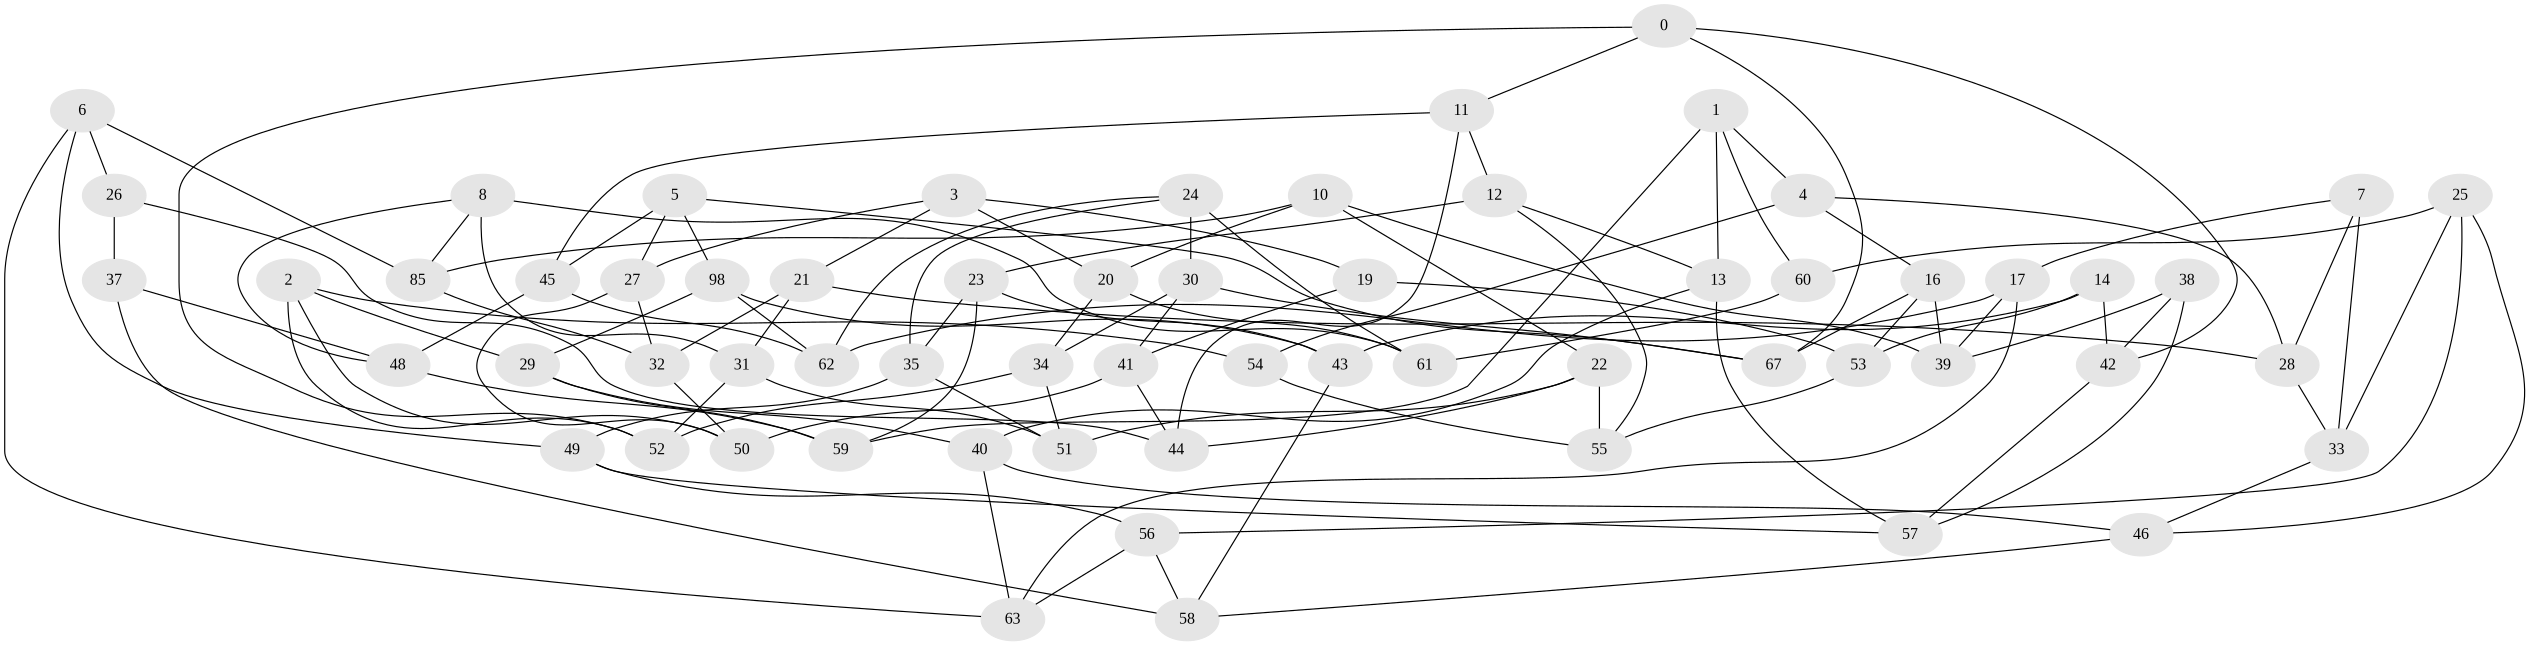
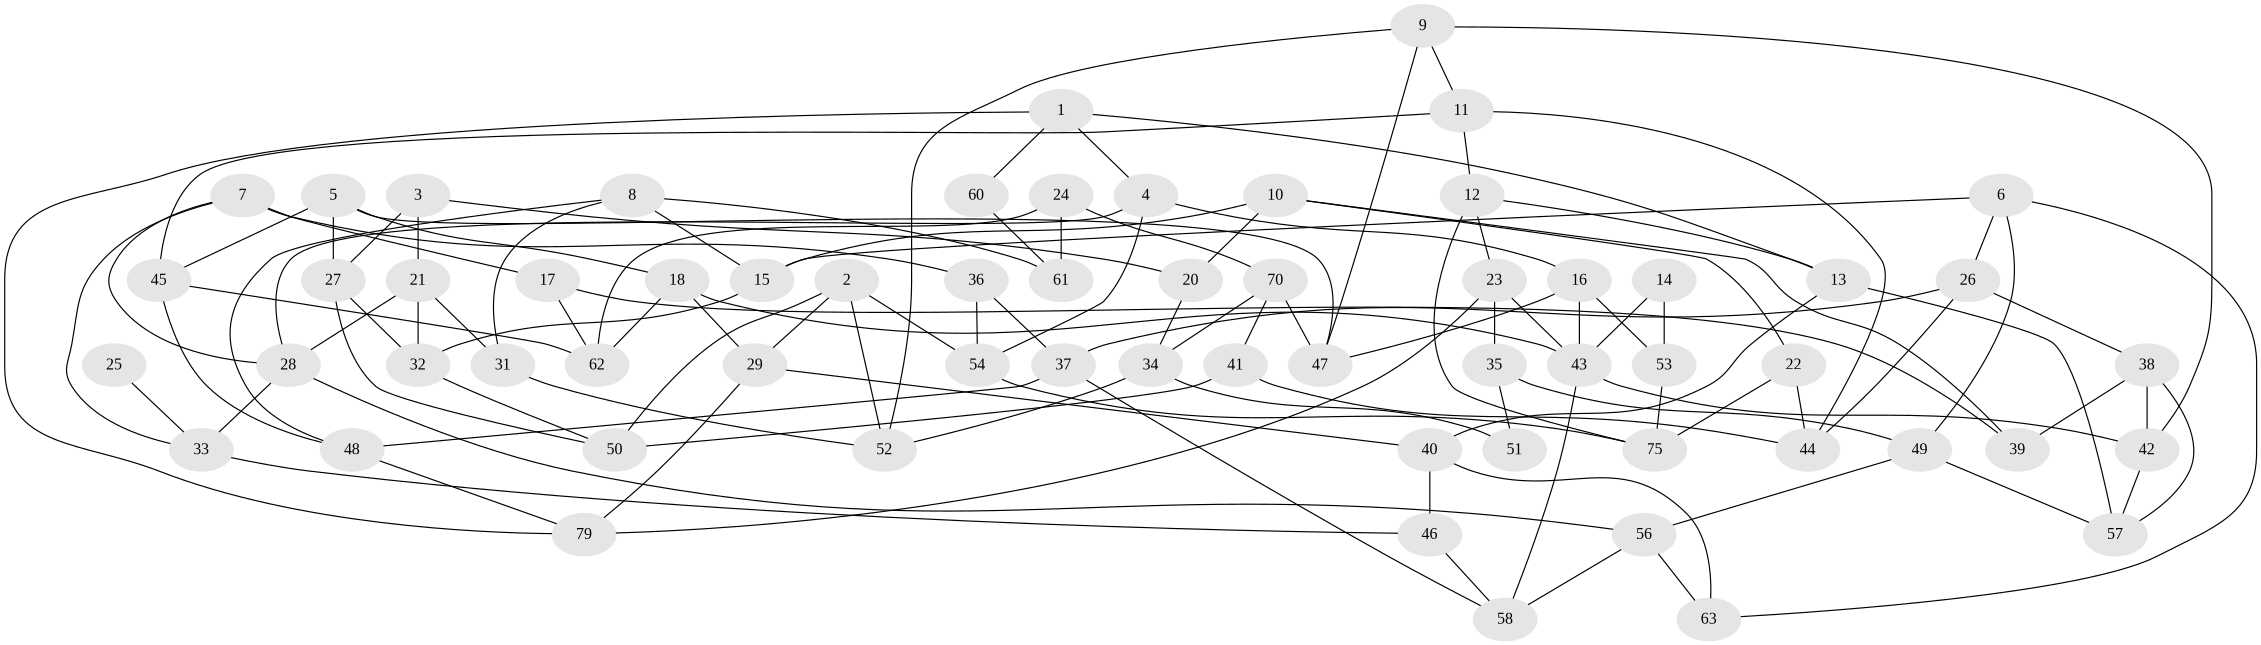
  graph {
    fontname="Liberation Serif"
    node [color=gray90 fontname="Liberation Serif" style=filled]
    edge [fontname="Liberation Serif"]
    1
    4
    13
-   59
+   59 [label=79]
    60
    54
    16
    28
    40
    57
    61
    2
    29
    50
    52
-   55
+   55 [label=75]
    3
-   19
    20
    21
    27
    53
    41
    34
    31
    32
-   47 [label=67]
+   47
    39
    33
    5
-   18 [label=98]
+   18
    45
    43
    62
    48
    6
-   15 [label=85]
+   15
    26
    49
    63
    44
    37
    38
    56
    7
    17
+   36
    46
    8
    51
-   9 [label=0]
+   9
    11
    42
    12
    10
    22
    23
    35
    14
    58
    24
-   30
+   30 [label=70]
    25
    1 -- 4
    1 -- 13
    1 -- 59
    1 -- 60
    4 -- 54
    4 -- 16
    4 -- 28
    13 -- 40
    13 -- 57
    60 -- 61
    54 -- 55
    16 -- 53
    16 -- 47
-   16 -- 39
+   16 -- 43
    28 -- 33
    40 -- 63
    40 -- 46
    2 -- 54
    2 -- 29
    2 -- 50
    2 -- 52
    29 -- 59
    29 -- 40
-   3 -- 19
    3 -- 20
    3 -- 21
    3 -- 27
-   19 -- 53
-   19 -- 41
-   20 -- 61
    20 -- 34
    21 -- 28
    21 -- 31
    21 -- 32
    27 -- 50
    27 -- 32
    53 -- 55
    41 -- 50
    41 -- 44
    34 -- 52
    34 -- 51
    31 -- 52
-   31 -- 51
    32 -- 50
    33 -- 46
    5 -- 27
    5 -- 47
    5 -- 18
    5 -- 45
    18 -- 29
    18 -- 43
    18 -- 62
    45 -- 62
    45 -- 48
    43 -- 58
    48 -- 59
    6 -- 15
    6 -- 26
    6 -- 49
    6 -- 63
    15 -- 32
    26 -- 44
    26 -- 37
+   26 -- 38
    49 -- 57
    49 -- 56
    37 -- 48
    37 -- 58
    38 -- 57
    38 -- 39
    38 -- 42
    56 -- 63
    56 -- 58
    7 -- 28
    7 -- 33
    7 -- 17
+   7 -- 36
    17 -- 39
    17 -- 62
-   17 -- 63
+   36 -- 54
+   36 -- 37
    46 -- 58
    8 -- 61
    8 -- 31
    8 -- 48
    8 -- 15
    9 -- 52
    9 -- 47
    9 -- 11
    9 -- 42
    11 -- 45
    11 -- 44
    11 -- 12
    42 -- 57
    12 -- 13
    12 -- 55
    12 -- 23
    10 -- 20
    10 -- 39
    10 -- 15
    10 -- 22
    22 -- 55
    22 -- 44
-   22 -- 51
    23 -- 59
    23 -- 43
    23 -- 35
    35 -- 49
    35 -- 51
    14 -- 53
    14 -- 43
-   14 -- 42
+   43 -- 42
    24 -- 61
    24 -- 62
-   24 -- 35
    24 -- 30
    30 -- 41
    30 -- 34
    30 -- 47
-   25 -- 60
    25 -- 33
-   25 -- 56
-   25 -- 46
+   28 -- 56
  }
